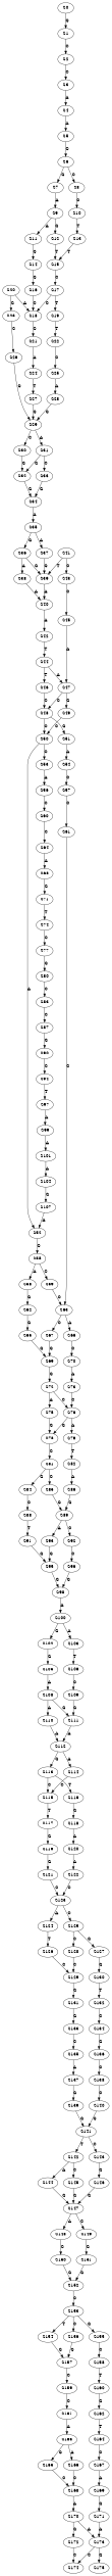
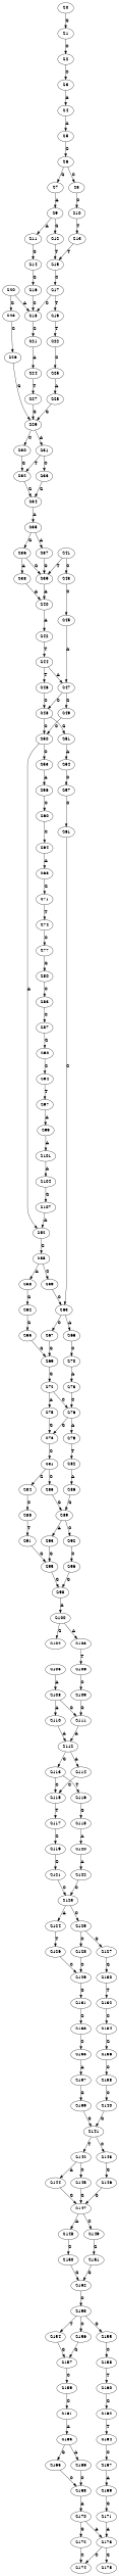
  strict digraph {
    S0
    S1
    S2
    S3
    S4
    S5
    S6
    S7
    S8
    S9
    S10
    S11
    S12
    S13
    S14
    S15
    S16
    S17
    S18
    S19
    S21
    S22
    S20
    S23
    S24
    S25
    S26
    S27
    S28
    S29
    S30
    S31
    S32
    S33
    S34
    S35
    S36
    S37
    S38
    S39
    S40
    S42
    S41
    S43
    S44
    S45
    S46
    S47
    S48
    S49
    S50
    S51
    S52
    S53
    S54
    S55
    S56
    S57
    S58
    S59
    S60
    S61
    S62
    S63
    S64
    S65
    S66
    S67
    S68
    S69
    S70
    S71
    S72
    S73
    S74
    S75
    S76
    S77
    S78
    S79
    S80
    S81
    S82
    S83
    S84
    S85
    S86
    S87
    S88
    S89
    S90
    S91
    S92
    S93
    S94
    S95
    S96
    S97
    S98
    S99
    S100
    S101
    S102
    S103
    S104
    S105
    S106
    S107
    S108
    S109
    S110
    S111
    S112
    S113
    S114
    S115
    S116
    S117
    S118
    S119
    S120
    S121
    S122
    S123
    S124
    S125
    S126
    S127
    S128
    S129
    S130
    S131
    S132
    S133
    S134
    S135
    S136
    S137
    S138
    S139
    S140
    S141
    S142
    S143
    S144
    S145
    S146
    S147
    S148
    S149
    S150
    S151
    S152
    S153
    S154
    S155
    S156
    S157
    S158
    S159
    S160
    S161
    S162
    S163
    S164
    S165
    S166
    S167
    S168
    S169
    S170
    S171
    S172
    S173
    S174
    S175
    S0 -> S1 [label=G]
    S1 -> S2 [label=C]
    S2 -> S3 [label=C]
    S3 -> S4 [label=A]
    S4 -> S5 [label=A]
    S5 -> S6 [label=G]
    S6 -> S7 [label=G]
    S6 -> S8 [label=C]
    S7 -> S9 [label=A]
    S8 -> S10 [label=C]
    S9 -> S11 [label=A]
    S9 -> S12 [label=G]
    S10 -> S13 [label=T]
    S11 -> S14 [label=G]
    S12 -> S15 [label=T]
    S13 -> S15 [label=T]
    S14 -> S16 [label=G]
    S15 -> S17 [label=C]
    S16 -> S18 [label=C]
    S17 -> S18 [label=C]
    S17 -> S19 [label=T]
    S18 -> S21 [label=G]
    S19 -> S22 [label=T]
    S21 -> S24 [label=A]
    S22 -> S25 [label=C]
    S20 -> S18 [label=A]
    S20 -> S23 [label=G]
    S23 -> S26 [label=C]
    S24 -> S27 [label=T]
    S25 -> S28 [label=A]
    S26 -> S29 [label=G]
    S27 -> S29 [label=G]
    S28 -> S29 [label=G]
    S29 -> S30 [label=C]
    S29 -> S31 [label=A]
    S30 -> S32 [label=G]
-   S31 -> S32 [label=G]
+   S31 -> S32 [label=T]
    S31 -> S33 [label=C]
    S32 -> S34 [label=G]
    S33 -> S34 [label=G]
    S34 -> S35 [label=A]
    S35 -> S36 [label=G]
    S35 -> S37 [label=A]
    S36 -> S38 [label=A]
    S36 -> S39 [label=G]
    S37 -> S39 [label=G]
    S38 -> S40 [label=A]
    S39 -> S40 [label=A]
    S40 -> S42 [label=A]
    S42 -> S44 [label=T]
    S41 -> S39 [label=T]
    S41 -> S43 [label=C]
    S43 -> S45 [label=C]
    S44 -> S46 [label=T]
    S44 -> S47 [label=A]
    S45 -> S47 [label=A]
    S46 -> S48 [label=C]
    S47 -> S48 [label=C]
    S47 -> S49 [label=G]
    S48 -> S50 [label=C]
    S48 -> S51 [label=G]
    S49 -> S50 [label=C]
    S50 -> S52 [label=A]
    S50 -> S53 [label=C]
    S51 -> S54 [label=A]
    S52 -> S55 [label=G]
    S53 -> S56 [label=A]
    S54 -> S57 [label=C]
    S55 -> S58 [label=A]
    S55 -> S59 [label=C]
    S56 -> S60 [label=C]
    S57 -> S61 [label=C]
    S58 -> S62 [label=G]
    S59 -> S63 [label=C]
    S60 -> S64 [label=C]
    S61 -> S63 [label=C]
    S62 -> S65 [label=G]
    S63 -> S66 [label=A]
    S63 -> S67 [label=C]
    S64 -> S68 [label=A]
    S65 -> S69 [label=G]
    S66 -> S70 [label=C]
    S67 -> S69 [label=G]
    S68 -> S71 [label=G]
    S69 -> S72 [label=G]
    S70 -> S73 [label=A]
    S71 -> S74 [label=T]
    S72 -> S75 [label=A]
    S72 -> S76 [label=C]
    S73 -> S76 [label=C]
    S74 -> S77 [label=C]
    S75 -> S78 [label=G]
    S76 -> S78 [label=G]
    S76 -> S79 [label=A]
    S77 -> S80 [label=G]
    S78 -> S81 [label=C]
    S79 -> S82 [label=T]
    S80 -> S83 [label=C]
    S81 -> S84 [label=G]
    S81 -> S85 [label=C]
    S82 -> S86 [label=A]
    S83 -> S87 [label=C]
    S84 -> S88 [label=C]
    S85 -> S89 [label=G]
    S86 -> S89 [label=G]
    S87 -> S90 [label=G]
    S88 -> S91 [label=T]
    S89 -> S92 [label=C]
    S89 -> S93 [label=A]
    S90 -> S94 [label=C]
    S91 -> S95 [label=G]
    S92 -> S96 [label=C]
    S93 -> S95 [label=G]
    S94 -> S97 [label=T]
    S95 -> S98 [label=G]
    S96 -> S98 [label=G]
    S97 -> S99 [label=A]
    S98 -> S100 [label=A]
    S99 -> S101 [label=A]
    S100 -> S102 [label=G]
    S100 -> S103 [label=A]
    S101 -> S104 [label=A]
-   S102 -> S105 [label=G]
    S103 -> S106 [label=T]
    S104 -> S107 [label=G]
    S105 -> S108 [label=A]
    S106 -> S109 [label=C]
    S107 -> S52 [label=A]
    S108 -> S110 [label=A]
    S108 -> S111 [label=G]
    S109 -> S111 [label=G]
    S110 -> S112 [label=A]
    S111 -> S112 [label=A]
    S112 -> S113 [label=G]
    S112 -> S114 [label=A]
    S113 -> S115 [label=C]
    S113 -> S116 [label=T]
    S114 -> S115 [label=C]
    S115 -> S117 [label=T]
    S116 -> S118 [label=G]
    S117 -> S119 [label=G]
    S118 -> S120 [label=A]
    S119 -> S121 [label=G]
    S120 -> S122 [label=A]
    S121 -> S123 [label=C]
    S122 -> S123 [label=C]
    S123 -> S124 [label=A]
    S123 -> S125 [label=C]
    S124 -> S126 [label=T]
    S125 -> S127 [label=G]
    S125 -> S128 [label=C]
    S126 -> S129 [label=C]
    S127 -> S130 [label=G]
    S128 -> S129 [label=C]
    S129 -> S131 [label=G]
    S130 -> S132 [label=T]
    S131 -> S133 [label=G]
    S132 -> S134 [label=C]
    S133 -> S135 [label=C]
    S134 -> S136 [label=G]
    S135 -> S137 [label=A]
    S136 -> S138 [label=C]
    S137 -> S139 [label=G]
    S138 -> S140 [label=C]
    S139 -> S141 [label=G]
    S140 -> S141 [label=G]
    S141 -> S142 [label=T]
    S141 -> S143 [label=C]
    S142 -> S144 [label=A]
    S142 -> S145 [label=C]
    S143 -> S146 [label=G]
    S144 -> S147 [label=G]
    S145 -> S147 [label=G]
    S146 -> S147 [label=G]
    S147 -> S148 [label=A]
    S147 -> S149 [label=C]
    S148 -> S150 [label=C]
    S149 -> S151 [label=G]
    S150 -> S152 [label=G]
    S151 -> S152 [label=G]
    S152 -> S153 [label=C]
    S153 -> S154 [label=T]
    S153 -> S155 [label=G]
    S153 -> S156 [label=C]
    S154 -> S157 [label=G]
    S155 -> S158 [label=C]
    S156 -> S157 [label=G]
    S157 -> S159 [label=C]
    S158 -> S160 [label=T]
    S159 -> S161 [label=C]
    S160 -> S162 [label=G]
    S161 -> S163 [label=A]
    S162 -> S164 [label=T]
    S163 -> S165 [label=G]
    S163 -> S166 [label=A]
    S164 -> S167 [label=C]
    S165 -> S168 [label=C]
    S166 -> S168 [label=C]
    S167 -> S169 [label=A]
    S168 -> S170 [label=A]
    S169 -> S171 [label=G]
    S170 -> S172 [label=G]
    S170 -> S173 [label=A]
    S171 -> S173 [label=A]
    S172 -> S174 [label=C]
    S173 -> S174 [label=C]
    S173 -> S175 [label=G]
  }
